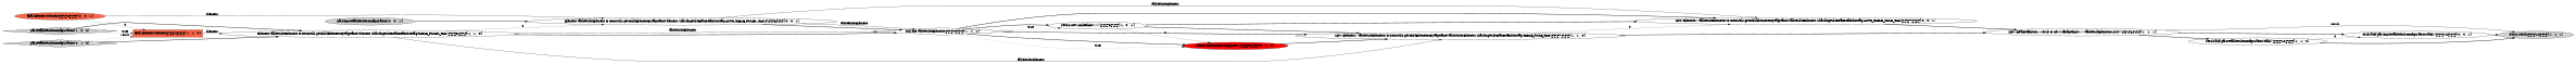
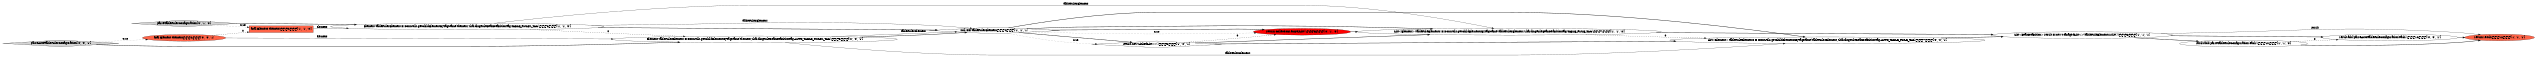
  digraph {
    rankdir=LR
    node [fillcolor=white shape=ellipse style=filled]
    edge [style=bold]
    n1 [label="Element tableRulesElement = DomUtils.getChildElementByTagName(element,ShardingRuleBeanDefinitionTag.TABLE_RULES_TAG)@@@3@@@['1', '1', '0']"]
    n2 [label="Element tableRulesElement = DomUtils.getChildElementByTagName(element,ShardingRuleBeanDefinitionTag.AUTO_TABLE_RULES_TAG)@@@3@@@['0', '0', '1']"]
    n3 [label="List<Element> tableRuleElements = DomUtils.getChildElementsByTagName(tableRulesElement,ShardingRuleBeanDefinitionTag.TABLE_RULE_TAG)@@@7@@@['1', '1', '0']"]
    n4 [label="null == tableRulesElement@@@4@@@['1', '1', '1']" shape=diamond]
    n5 [label="List<Element> tableRuleElements = DomUtils.getChildElementsByTagName(tableRulesElement,ShardingRuleBeanDefinitionTag.AUTO_TABLE_RULE_TAG)@@@7@@@['0', '0', '1']"]
    n6 [label="List<BeanDefinition> result = new ManagedList<>(tableRuleElements.size())@@@8@@@['1', '1', '1']"]
-   n7 [label="return new LinkedList<>()@@@5@@@['1', '0', '1']"]
+   n7 [label="return new LinkedList<>()@@@5@@@['1', '0', '1']" shape=diamond]
    n8 [fillcolor=red label="return Collections.emptyList()@@@5@@@['0', '1', '0']"]
    n9 [fillcolor=lightgray label="parseTableRulesConfiguration['0', '1', '0']" shape=diamond]
    n10 [fillcolor=tomato label="final Element element@@@2@@@['1', '1', '0']" shape=box]
    n11 [label="result.add(parseAutoTableRuleConfiguration(each))@@@10@@@['0', '0', '1']"]
-   n12 [fillcolor=lightgray label="return result@@@12@@@['1', '1', '1']"]
+   n12 [fillcolor=tomato label="return result@@@12@@@['1', '1', '1']"]
    n13 [label="result.add(parseTableRuleConfiguration(each))@@@10@@@['1', '1', '0']"]
    n14 [fillcolor=tomato label="final Element element@@@2@@@['0', '0', '1']"]
-   n15 [fillcolor=lightgray label="parseAutoTableRulesConfiguration['0', '0', '1']"]
-   n16 [fillcolor=lightgray label="parseTableRulesConfiguration['1', '0', '0']" shape=diamond]
+   n15 [fillcolor=lightgray label="parseAutoTableRulesConfiguration['0', '0', '1']" shape=diamond]
    n1 -> n2 [label=0 style=dashed]
    n1 -> n3 [label=tableRulesElement style=solid]
    n1 -> n4 [label=tableRulesElement style=solid]
    n1 -> n4
    n2 -> n4 [label=tableRulesElement style=solid]
    n2 -> n4
    n2 -> n5 [label=tableRulesElement style=solid]
    n3 -> n5 [label=0 style=dashed]
    n3 -> n6
    n4 -> n3
    n4 -> n5
    n4 -> n7
    n4 -> n7 [label=true style=dotted]
    n4 -> n8
    n4 -> n8 [label=true style=dotted]
    n5 -> n6
    n6 -> n11
    n6 -> n12 [label=result style=solid]
    n6 -> n13
    n7 -> n3
    n7 -> n5
    n7 -> n8 [label=0 style=dashed]
    n8 -> n3
    n9 -> n1
-   n9 -> n10 [label=result style=dotted]
+   n9 -> n10 [label=true style=dotted]
    n10 -> n1 [label=element style=solid]
    n11 -> n12
    n13 -> n11 [label=0 style=dashed]
    n13 -> n12
    n14 -> n2 [label=element style=solid]
    n14 -> n10 [label=0 style=dashed]
    n15 -> n2
-   n16 -> n1
-   n16 -> n10 [label=true style=dotted]
+   n15 -> n14 [label=true style=dotted]
  }
